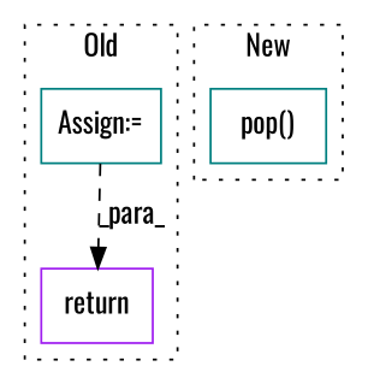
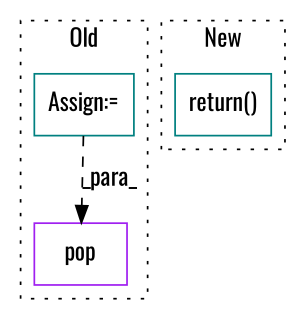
  digraph {
    fontname=Oswald
    node [shape=box color=teal fontname=Oswald]
-   n1 [a=93 l=7 label=return s=6320 color=purple]
+   n1 [a=93 l=7 label=pop s=6320 color=purple]
    n2 [a=68 l=3 label="Assign:=" s=6113]
-   n3 [a=75 l="20,1" label="pop()" s="5903,5928"]
+   n3 [a=75 l="20,1" label="return()" s="5903,5928"]
    subgraph cluster_1 {
      label=Old
      style=dotted
      n1
      n2
    }
    subgraph cluster_2 {
      label=New
      style=dotted
      n3
    }
    n2 -> n1 [label=_para_ style=dashed arrowhead=normal fontname=Oswald]
  }
